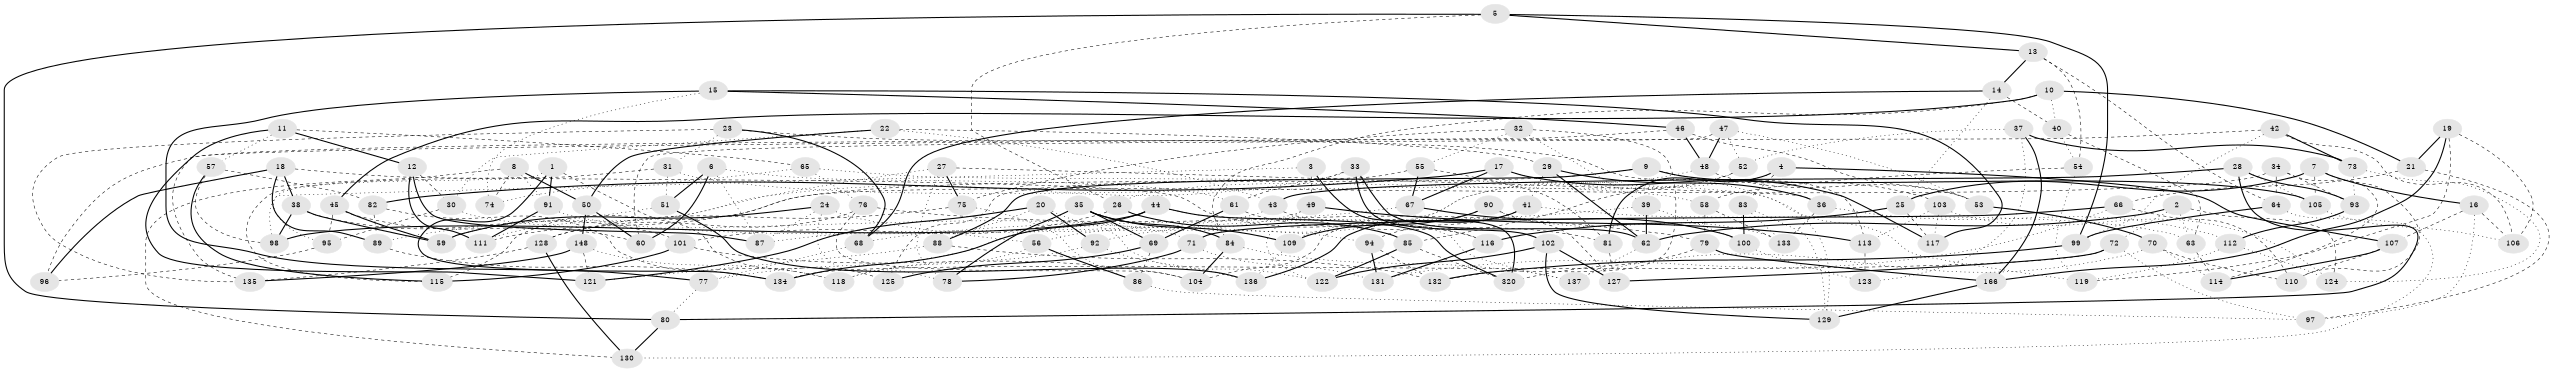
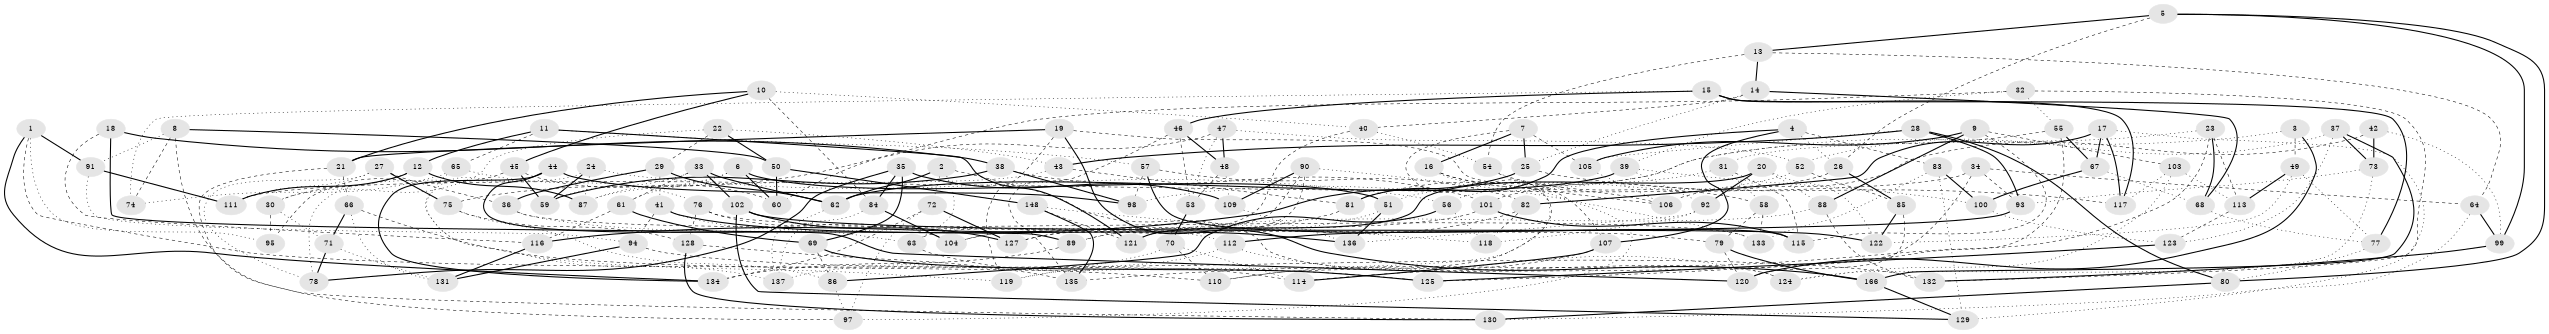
  graph {
    node [color=gray90 style=filled]
    edge [style=bold]
    1
    91
    95
    125
    134
    111
    94
-   96
    2
    62
    63
    72
    124
    137
    114
    97
    127
    3
    49
    98
-   120 [label=320]
+   120
    77
    122
    113
    4
    26
    81
    83
    107
    85
    101
    129
    133
    100
    110
    5
    13
    80
    99
    14
    54
    64
    130
    132
    6
    51
    60
    61
    87
    89
    136
    116
    69
    7
    16
    25
    105
    106
    117
    8
    74
    50
    n63 [label=148]
    9
    88
    103
    115
    121
    10
    21
    40
    45
    84
    66
    59
    104
    11
    12
    57
    65
    30
    82
    119
    76
    71
    68
    58
    15
    46
    135
    48
    53
    17
    67
    118
    18
    38
    131
    19
    n100 [label=166]
    20
    92
    22
    29
    43
    36
    41
    23
    31
    123
    24
    56
    78
    86
    27
    75
    112
    128
    28
    93
    79
    32
    39
    55
    33
    102
    34
    35
    109
    37
    52
    73
    42
    44
    70
    47
    90
    1 -- 91
    1 -- 95 [style=dotted]
    1 -- 125 [style=dashed]
    1 -- 134
    91 -- 111
    91 -- 94 [style=dotted]
-   95 -- 96 [style=dashed]
    94 -- 132 [style=dashed]
    94 -- 131
    2 -- 62
    2 -- 63 [style=dotted]
    2 -- 72 [style=dotted]
    2 -- 124 [style=dashed]
    62 -- 137 [style=dotted]
    63 -- 114 [style=dashed]
    72 -- 134 [style=dashed]
    72 -- 97 [style=dotted]
    72 -- 127
    3 -- 49 [style=dashed]
    3 -- 98 [style=dotted]
    3 -- 120
    49 -- 77 [style=dotted]
    49 -- 122 [style=dotted]
    49 -- 113
    77 -- 80 [style=dotted]
    113 -- 123 [style=dashed]
    4 -- 26 [style=dotted]
    4 -- 81
    4 -- 83 [style=dashed]
    4 -- 107
    26 -- 85
    26 -- 101 [style=dashed]
    81 -- 127 [style=dashed]
    83 -- 129 [style=dotted]
    83 -- 133 [style=dotted]
    83 -- 100
    107 -- 114
    107 -- 110 [style=dashed]
    85 -- 120 [style=dashed]
    85 -- 122
    101 -- 115
    101 -- 104 [style=dashed]
    100 -- 123 [style=dotted]
    5 -- 26 [style=dashed]
    5 -- 13
    5 -- 80
    5 -- 99
    13 -- 14
    13 -- 54 [style=dashed]
    13 -- 64 [style=dashed]
    80 -- 130
    99 -- 132
    14 -- 25 [style=dotted]
    14 -- 40 [style=dashed]
    14 -- 68
    54 -- 119 [style=dotted]
    54 -- 58 [style=dashed]
    64 -- 99
    64 -- 130 [style=dotted]
    6 -- 51
    6 -- 60
    6 -- 61 [style=dotted]
    6 -- 87 [style=dotted]
    51 -- 89 [style=dotted]
    51 -- 136
    61 -- 116 [style=dashed]
    61 -- 69
    89 -- 134 [style=dashed]
    116 -- 131
    69 -- 125
    69 -- 86 [style=dashed]
    7 -- 110 [style=dashed]
    7 -- 16
    7 -- 25
    7 -- 105 [style=dashed]
    16 -- 97 [style=dotted]
    16 -- 107 [style=dashed]
    16 -- 106 [style=dashed]
    25 -- 116
    25 -- 117 [style=dashed]
    105 -- 106 [style=dotted]
    8 -- 91 [style=dotted]
    8 -- 130 [style=dashed]
    8 -- 74 [style=dashed]
    8 -- 50
    50 -- 60
    50 -- n63
    n63 -- 121 [style=dashed]
    n63 -- 135
    n63 -- 118 [style=dotted]
    9 -- 105
    9 -- 88
    9 -- 103 [style=dashed]
    9 -- 115 [style=dashed]
    88 -- 132 [style=dashed]
    88 -- 121 [style=dotted]
    103 -- 124 [style=dotted]
    103 -- 113 [style=dotted]
    103 -- 117 [style=dotted]
    10 -- 21
    10 -- 40 [style=dotted]
    10 -- 45
    10 -- 84 [style=dashed]
    21 -- 97 [style=dashed]
    21 -- 66 [style=dashed]
    40 -- 63 [style=dashed]
    40 -- 54 [style=dotted]
    45 -- 95 [style=dashed]
    45 -- 60 [style=dashed]
    45 -- 59
    84 -- 137 [style=dotted]
    84 -- 104
    66 -- 110 [style=dashed]
    66 -- 71
    66 -- 131 [style=dotted]
    11 -- 121
    11 -- 12
    11 -- 57 [style=dotted]
    11 -- 65 [style=dashed]
    12 -- 111
    12 -- 87
    12 -- 30 [style=dashed]
    57 -- 98 [style=dashed]
    57 -- 115
    57 -- 82 [style=dashed]
    65 -- 74 [style=dotted]
    65 -- 119 [style=dotted]
    65 -- 76 [style=dotted]
    30 -- 95 [style=dashed]
    30 -- 71 [style=dotted]
    82 -- 89 [style=dashed]
    82 -- 118 [style=dashed]
    76 -- 104 [style=dashed]
    76 -- 128 [style=dashed]
    76 -- 79 [style=dashed]
    71 -- 131 [style=dotted]
    71 -- 78
    68 -- 77 [style=dotted]
    58 -- 133 [style=dashed]
    58 -- 79 [style=dashed]
    15 -- 77
    15 -- 117
    15 -- 74 [style=dotted]
    15 -- 46
    46 -- 135 [style=dashed]
    46 -- 48
    46 -- 53 [style=dashed]
    48 -- 53 [style=dashed]
    48 -- 109 [style=dotted]
    53 -- 70
    17 -- 129 [style=dotted]
    17 -- 117
    17 -- 82
    17 -- 67
    67 -- 100
    67 -- 68 [style=dotted]
-   18 -- 96
    18 -- 89
    18 -- 116 [style=dashed]
    18 -- 38
    38 -- 98
    38 -- 101 [style=dashed]
    38 -- 59
    19 -- 106 [style=dashed]
    19 -- 21
    19 -- 119 [style=dashed]
    19 -- n100
    n100 -- 129
    20 -- 122 [style=dotted]
    20 -- 88 [style=dotted]
    20 -- 121
    20 -- 92
    92 -- 136 [style=dotted]
    92 -- 118 [style=dotted]
    22 -- 50
    22 -- 30 [style=dotted]
    22 -- 29 [style=dashed]
    22 -- 43 [style=dotted]
    29 -- 62
    29 -- 36
    29 -- 41 [style=dotted]
    43 -- 81 [style=dashed]
    43 -- 87 [style=dotted]
    36 -- 133 [style=dashed]
    36 -- 112 [style=dotted]
    41 -- 94 [style=dashed]
    41 -- 63 [style=dotted]
    41 -- 136
    23 -- 113 [style=dashed]
    23 -- 68
    23 -- 135 [style=dashed]
    23 -- 31 [style=dotted]
    31 -- 51 [style=dotted]
    31 -- 115 [style=dashed]
    31 -- 58 [style=dotted]
+   123 -- 125
    24 -- 87 [style=dotted]
    24 -- 59
    24 -- 56 [style=dotted]
    24 -- 78 [style=dotted]
    56 -- 118 [style=dotted]
    56 -- 86
    86 -- 97 [style=dotted]
    27 -- 111 [style=dotted]
    27 -- 36 [style=dashed]
    27 -- 78 [style=dotted]
    27 -- 75
    75 -- 86 [style=dotted]
    75 -- 128 [style=dashed]
    112 -- 124 [style=dotted]
    112 -- 119 [style=dotted]
    128 -- 130
    128 -- 135 [style=dashed]
    28 -- 80
    28 -- 105 [style=dotted]
    28 -- 43
    28 -- 93
    93 -- 112
    79 -- 120 [style=dashed]
    79 -- n100
    32 -- 132 [style=dashed]
    32 -- 75 [style=dashed]
    32 -- 39 [style=dotted]
    32 -- 55 [style=dotted]
    39 -- 62
    39 -- 100 [style=dotted]
    39 -- 92 [style=dotted]
    55 -- 125 [style=dashed]
    55 -- 81 [style=dashed]
    55 -- 67
    33 -- 62
    33 -- 61 [style=dashed]
    33 -- 59 [style=dotted]
    33 -- 102
    102 -- 127
    102 -- 122
    102 -- 129
    34 -- 111 [style=dashed]
    34 -- 114 [style=dashed]
    34 -- 64 [style=dashed]
    34 -- 93 [style=dashed]
    35 -- 69
    35 -- 84
    35 -- 78
    35 -- 109
    109 -- 136 [style=dotted]
    37 -- n100
    37 -- 123 [style=dotted]
    37 -- 52 [style=dotted]
    37 -- 73
    52 -- 85 [style=dashed]
    52 -- 56 [style=dotted]
    73 -- 124 [style=dotted]
    73 -- 93 [style=dotted]
-   42 -- 96 [style=dashed]
    42 -- 99 [style=dotted]
    42 -- 106 [style=dashed]
    42 -- 73
    44 -- 134
    44 -- 137 [style=dotted]
    44 -- 98
    44 -- 120
    70 -- 137 [style=dotted]
    70 -- 114 [style=dotted]
    70 -- 110 [style=dashed]
    47 -- 60 [style=dashed]
    47 -- 48
    47 -- 53 [style=dotted]
    47 -- 52 [style=dotted]
    90 -- 127 [style=dashed]
    90 -- 133 [style=dotted]
    90 -- 104 [style=dashed]
    90 -- 109
  }
